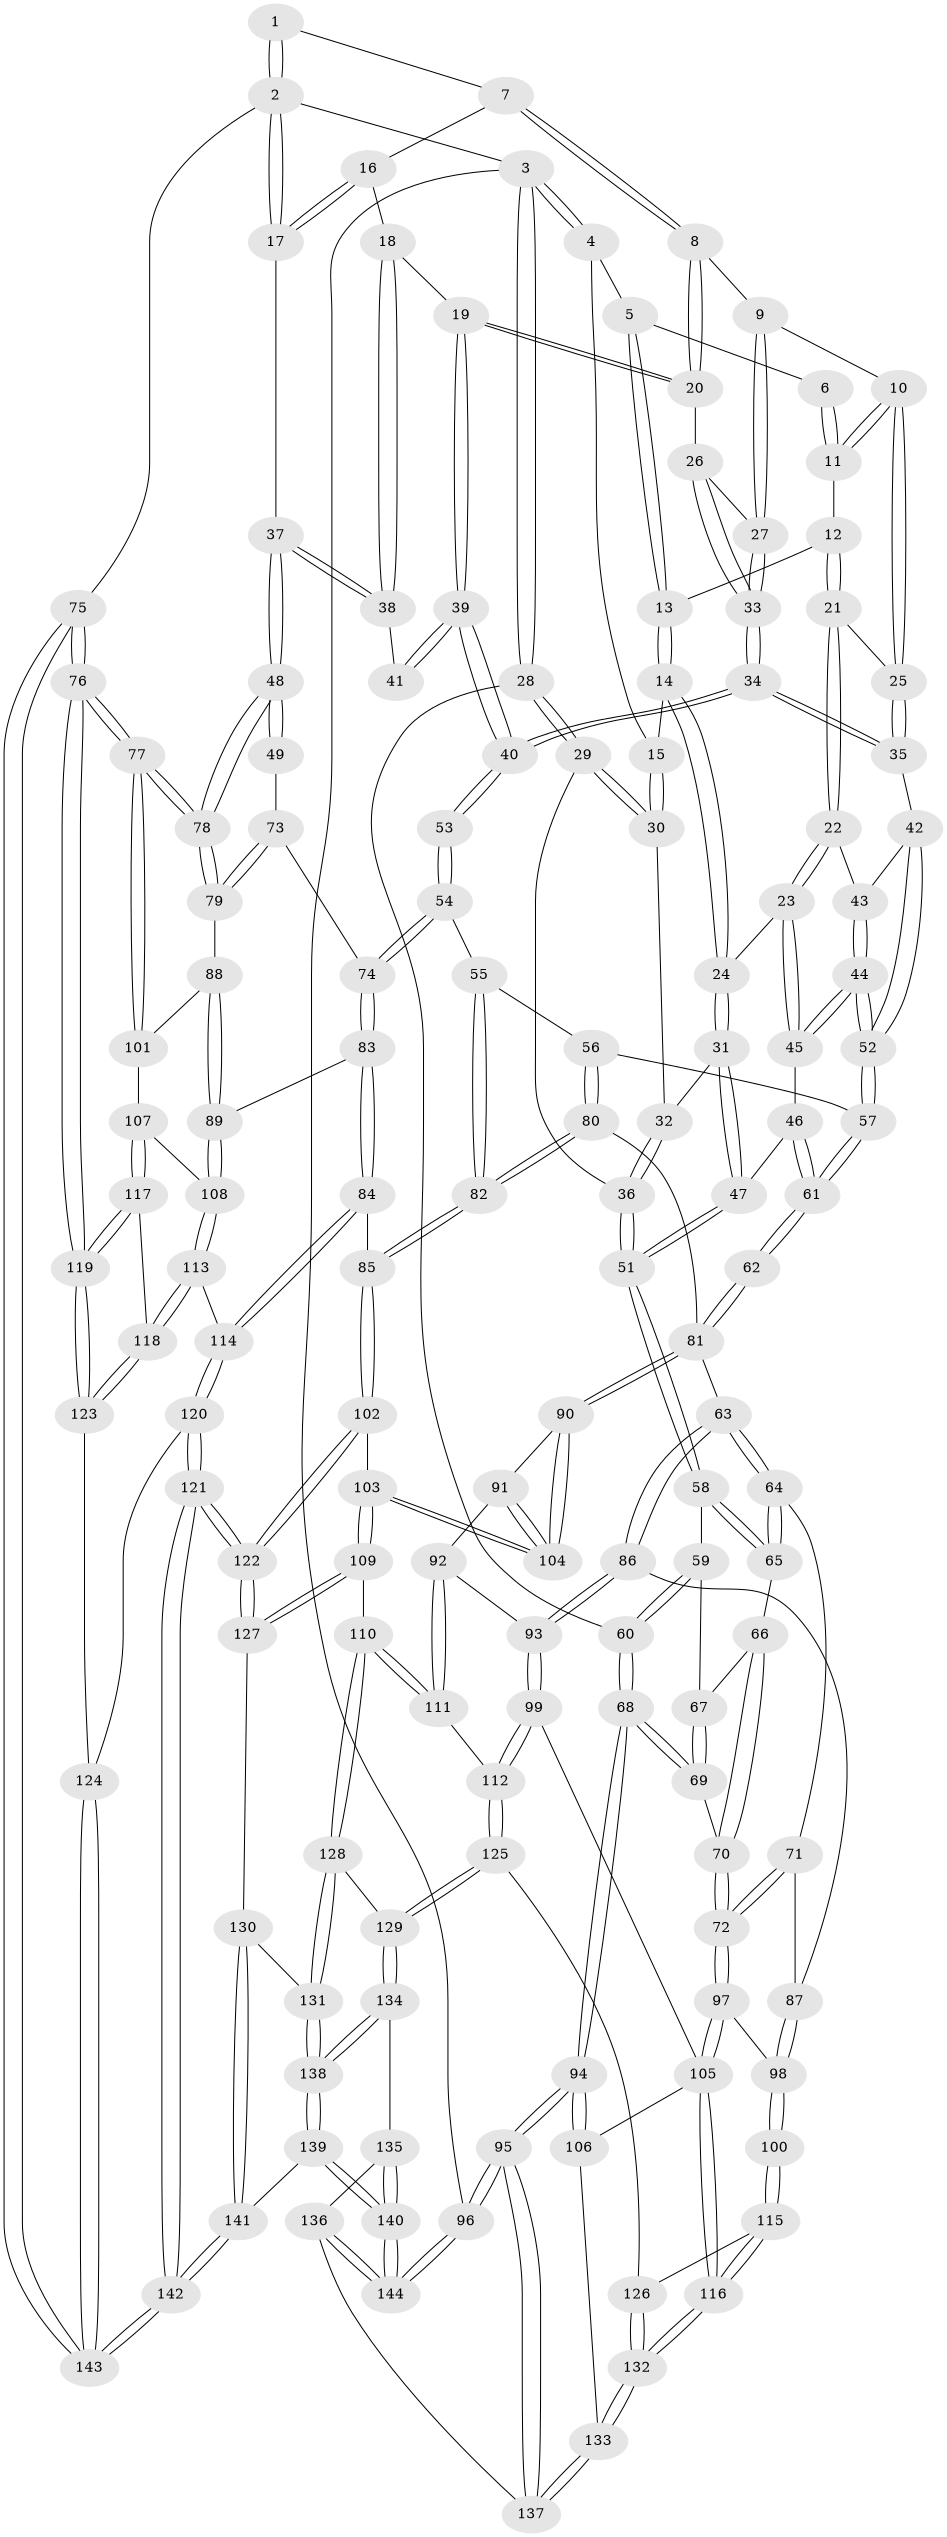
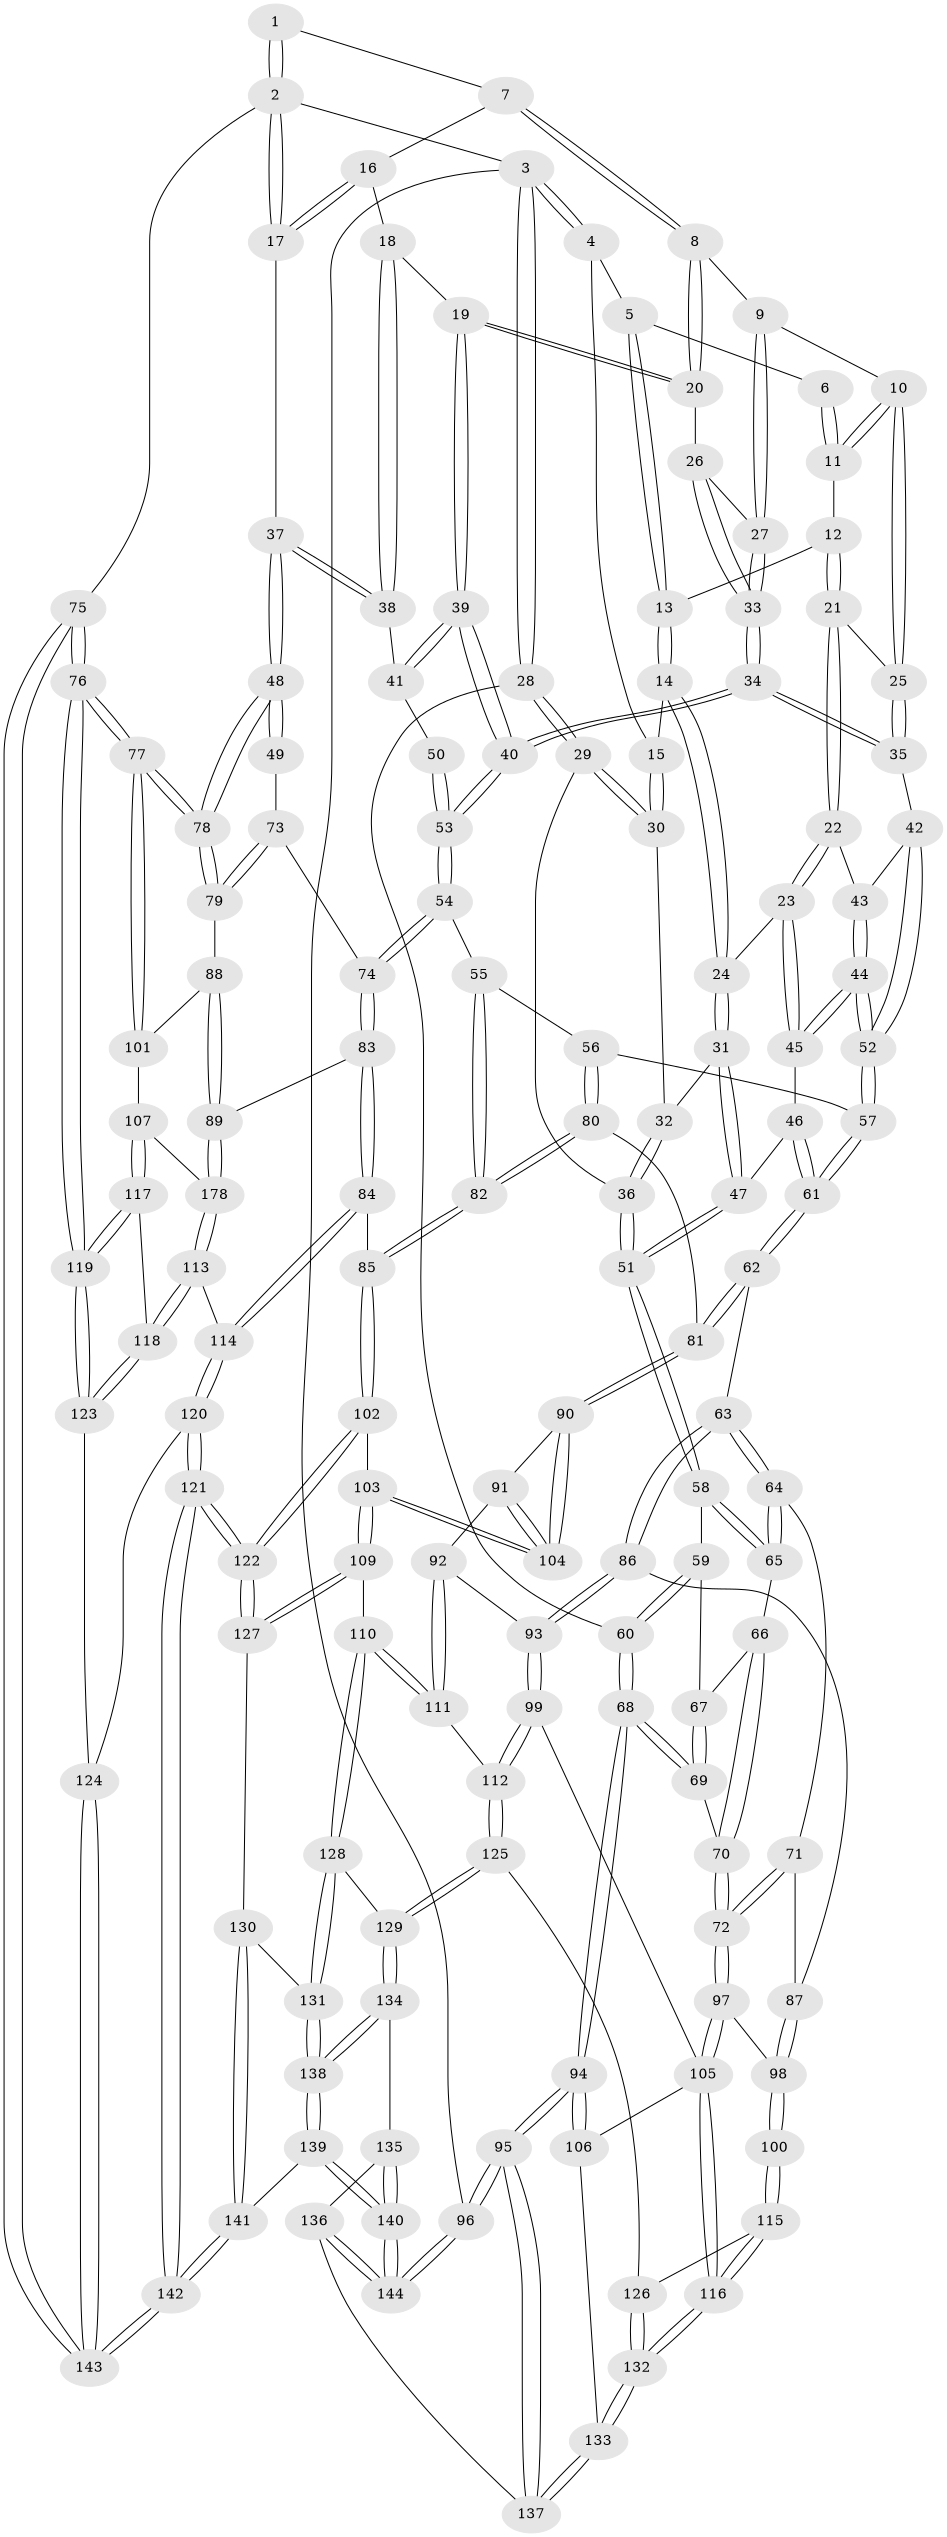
  graph {
    node [color=gray90 style=filled]
    1
    2
    7
    3
    17
    75
    8
    16
    4
    28
    96
    37
    76
    143
    5
    15
    29
    60
    144
    6
    13
    30
    11
    14
    12
    9
    20
    18
    10
    27
    26
    25
    33
    35
    21
    22
    24
    31
    32
    19
    38
    48
    39
    41
    40
    23
    43
    45
    44
    46
    47
    42
    34
    36
    68
    51
    53
    52
    58
    49
    78
+   50
    54
    57
    61
    62
    73
    79
    74
    59
    65
    55
    56
    82
    83
    80
    85
    81
    67
    66
    69
    94
    63
    64
    86
    90
    71
    87
    93
    72
    70
    95
    106
    97
    98
    105
    88
    84
    89
    77
    119
    101
    123
    107
    91
    104
    102
    114
-   108
+   108 [label=178]
    120
    103
    122
    99
    100
    113
    92
    111
    112
    137
    133
    116
    115
    125
    126
    117
    109
    127
    110
    132
    118
    128
    130
    129
    131
    121
    124
    142
    134
    141
    138
    135
    139
    136
    140
    1 -- 2
    1 -- 2
    1 -- 7
    2 -- 3
    2 -- 17
    2 -- 17
    2 -- 75
    7 -- 8
    7 -- 8
    7 -- 16
    3 -- 4
    3 -- 4
    3 -- 28
    3 -- 28
    3 -- 96
    17 -- 37
    75 -- 76
    75 -- 76
    75 -- 143
    75 -- 143
    8 -- 9
    8 -- 20
    8 -- 20
    16 -- 17
    16 -- 17
    16 -- 18
    4 -- 5
    4 -- 15
    28 -- 29
    28 -- 29
    28 -- 60
    96 -- 144
    96 -- 144
    37 -- 38
    37 -- 38
    37 -- 48
    37 -- 48
    76 -- 77
    76 -- 77
    76 -- 119
    76 -- 119
    5 -- 6
    5 -- 13
    5 -- 13
    15 -- 30
    15 -- 30
    29 -- 30
    29 -- 30
    29 -- 36
    60 -- 68
    60 -- 68
    6 -- 11
    6 -- 11
    13 -- 14
    13 -- 14
    30 -- 32
    11 -- 12
    14 -- 15
    14 -- 24
    14 -- 24
    12 -- 13
    12 -- 21
    12 -- 21
    9 -- 10
    9 -- 27
    9 -- 27
    20 -- 26
    18 -- 19
    18 -- 38
    18 -- 38
    10 -- 11
    10 -- 11
    10 -- 25
    10 -- 25
    27 -- 33
    27 -- 33
    26 -- 27
    26 -- 33
    26 -- 33
    25 -- 35
    25 -- 35
    33 -- 34
    33 -- 34
    35 -- 42
    21 -- 25
    21 -- 22
    21 -- 22
    22 -- 23
    22 -- 23
    22 -- 43
    24 -- 31
    24 -- 31
    31 -- 32
    31 -- 47
    31 -- 47
    32 -- 36
    32 -- 36
    19 -- 20
    19 -- 20
    19 -- 39
    19 -- 39
    38 -- 41
    48 -- 49
    48 -- 49
    48 -- 78
    48 -- 78
    39 -- 41
    39 -- 41
    39 -- 40
    39 -- 40
+   41 -- 50
    40 -- 53
    40 -- 53
    23 -- 24
    23 -- 45
    23 -- 45
    43 -- 44
    43 -- 44
    45 -- 46
    44 -- 45
    44 -- 45
    44 -- 52
    44 -- 52
    46 -- 47
    46 -- 61
    46 -- 61
    47 -- 51
    47 -- 51
    42 -- 43
    42 -- 52
    42 -- 52
    34 -- 35
    34 -- 35
    34 -- 40
    34 -- 40
    36 -- 51
    36 -- 51
    68 -- 69
    68 -- 69
    68 -- 94
    68 -- 94
    51 -- 58
    51 -- 58
    53 -- 54
    53 -- 54
    52 -- 57
    52 -- 57
    58 -- 59
    58 -- 65
    58 -- 65
    49 -- 73
    78 -- 79
    78 -- 79
+   50 -- 53
+   50 -- 53
    54 -- 74
    54 -- 74
    54 -- 55
    57 -- 61
    57 -- 61
    61 -- 62
    61 -- 62
    62 -- 81
    62 -- 81
-   81 -- 63
+   62 -- 63
    73 -- 79
    73 -- 79
    73 -- 74
    79 -- 88
    74 -- 83
    74 -- 83
    59 -- 60
    59 -- 60
    59 -- 67
    65 -- 66
    55 -- 56
    55 -- 82
    55 -- 82
    56 -- 57
    56 -- 80
    56 -- 80
    82 -- 85
    82 -- 85
    83 -- 84
    83 -- 84
    83 -- 89
    80 -- 82
    80 -- 82
    80 -- 81
    85 -- 102
    85 -- 102
    81 -- 90
    81 -- 90
    67 -- 69
    67 -- 69
    66 -- 67
    66 -- 70
    66 -- 70
    69 -- 70
    94 -- 95
    94 -- 95
    94 -- 106
    94 -- 106
    63 -- 64
    63 -- 64
    63 -- 86
    63 -- 86
    64 -- 65
    64 -- 65
    64 -- 71
    86 -- 87
    86 -- 93
    86 -- 93
    90 -- 91
    90 -- 104
    90 -- 104
    71 -- 87
    71 -- 72
    71 -- 72
    87 -- 98
    87 -- 98
    93 -- 99
    93 -- 99
    72 -- 97
    72 -- 97
    70 -- 72
    70 -- 72
    95 -- 96
    95 -- 96
    95 -- 137
    95 -- 137
    106 -- 133
    97 -- 98
    97 -- 105
    97 -- 105
    98 -- 100
    98 -- 100
    105 -- 106
    105 -- 116
    105 -- 116
    88 -- 89
    88 -- 89
    88 -- 101
    84 -- 85
    84 -- 114
    84 -- 114
    89 -- 108
    89 -- 108
    77 -- 78
    77 -- 78
    77 -- 101
    77 -- 101
    119 -- 123
    119 -- 123
    101 -- 107
    123 -- 124
    107 -- 108
    107 -- 117
    107 -- 117
    91 -- 104
    91 -- 104
    91 -- 92
    102 -- 103
    102 -- 122
    102 -- 122
    114 -- 120
    114 -- 120
    108 -- 113
    108 -- 113
    120 -- 121
    120 -- 121
    120 -- 124
    103 -- 104
    103 -- 104
    103 -- 109
    103 -- 109
    122 -- 127
    122 -- 127
    99 -- 105
    99 -- 112
    99 -- 112
    100 -- 115
    100 -- 115
    113 -- 114
    113 -- 118
    113 -- 118
    92 -- 93
    92 -- 111
    92 -- 111
    111 -- 112
    112 -- 125
    112 -- 125
    133 -- 137
    133 -- 137
    116 -- 132
    116 -- 132
    115 -- 116
    115 -- 116
    115 -- 126
    125 -- 126
    125 -- 129
    125 -- 129
    126 -- 132
    126 -- 132
    117 -- 119
    117 -- 119
    117 -- 118
    109 -- 127
    109 -- 127
    109 -- 110
    127 -- 130
    110 -- 111
    110 -- 111
    110 -- 128
    110 -- 128
    132 -- 133
    132 -- 133
    118 -- 123
    118 -- 123
    128 -- 129
    128 -- 131
    128 -- 131
    130 -- 131
    130 -- 141
    130 -- 141
    129 -- 134
    129 -- 134
    131 -- 138
    131 -- 138
    121 -- 122
    121 -- 122
    121 -- 142
    121 -- 142
    124 -- 143
    124 -- 143
    142 -- 143
    142 -- 143
    134 -- 138
    134 -- 138
    134 -- 135
    141 -- 142
    141 -- 142
    138 -- 139
    138 -- 139
    135 -- 136
    135 -- 140
    135 -- 140
    139 -- 141
    139 -- 140
    139 -- 140
    136 -- 144
    136 -- 144
    136 -- 137
    140 -- 144
    140 -- 144
  }
